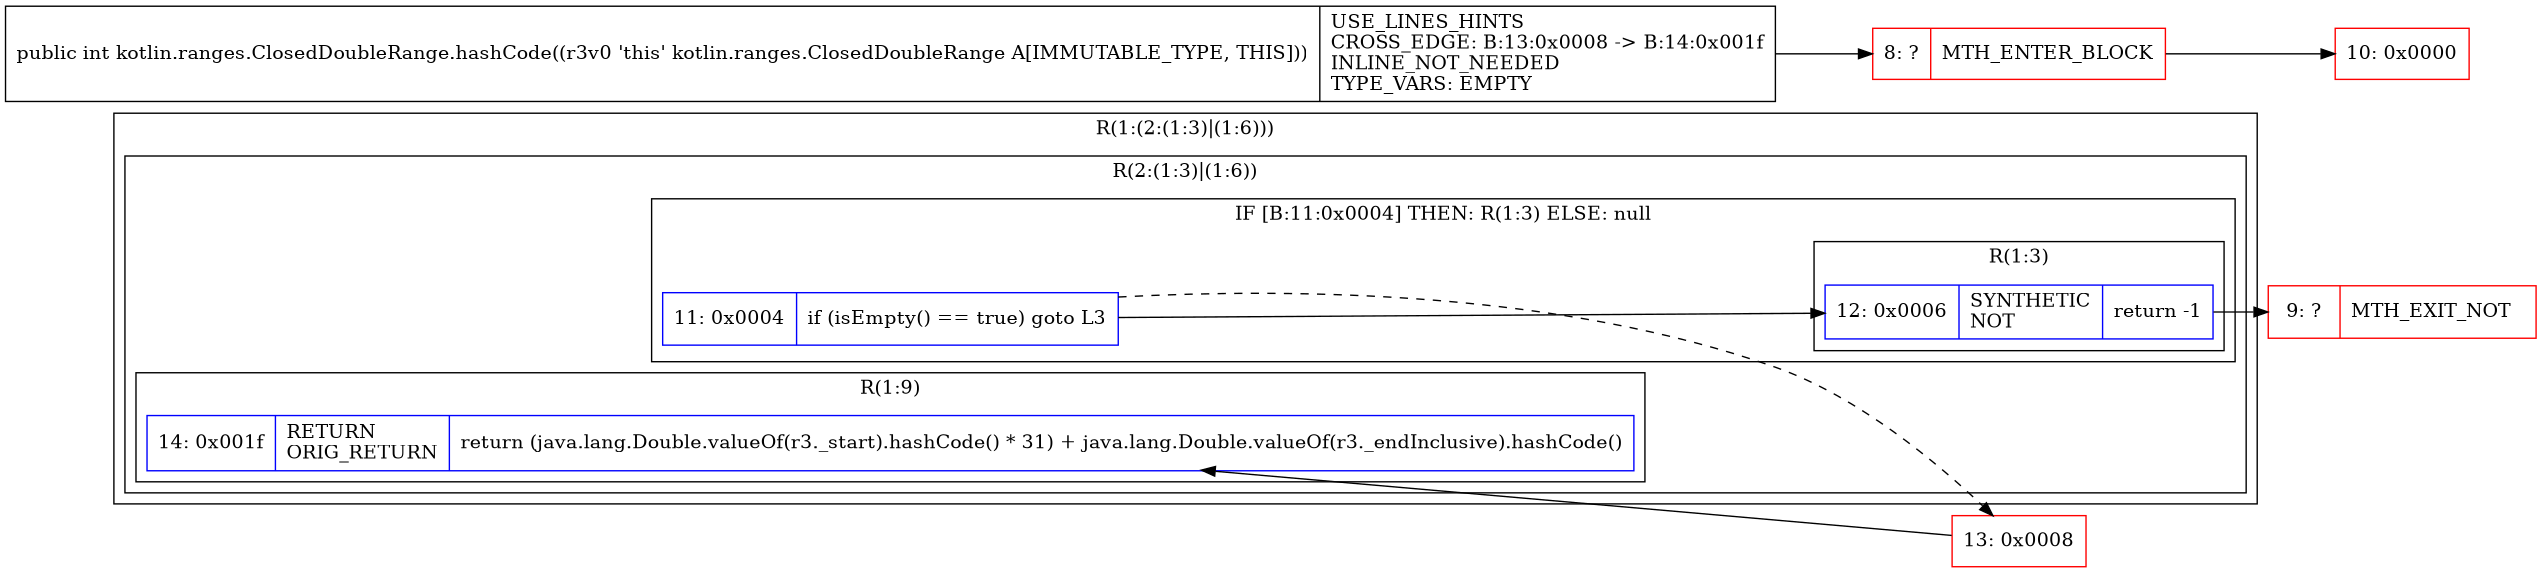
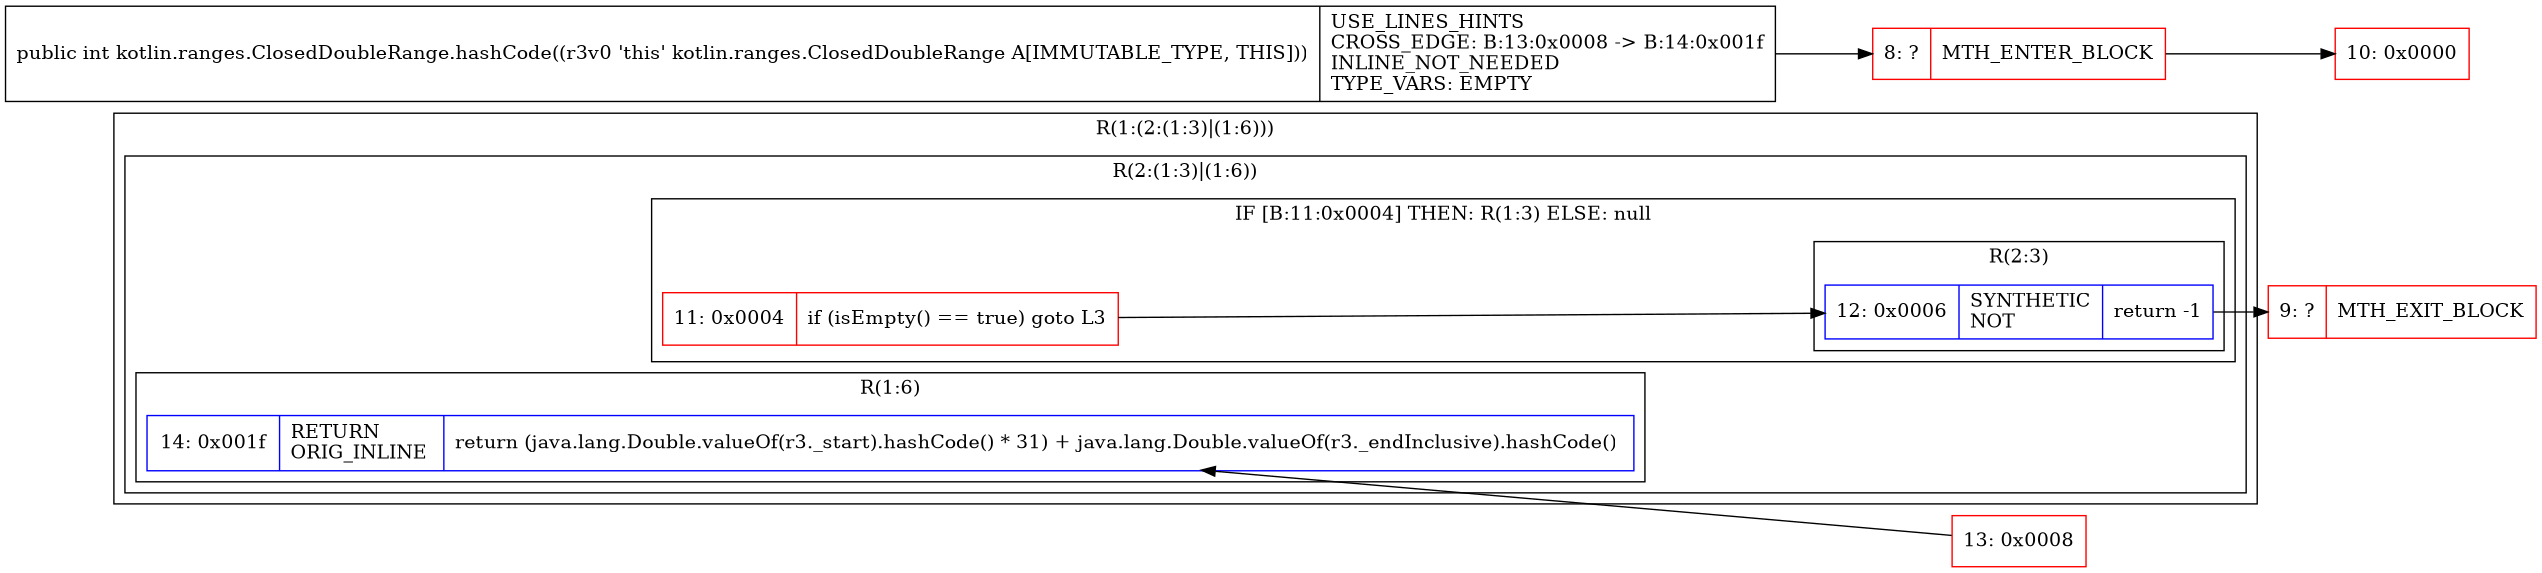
  digraph {
    rankdir=LR
    node [color=red shape=record]
    n1 [color=blue label="{12\:\ 0x0006|SYNTHETIC\lNOT\l|return \-1\l}"]
-   n2 [color=blue label="{11\:\ 0x0004|if (isEmpty() == true) goto L3\l}"]
-   n3 [color=blue label="{14\:\ 0x001f|RETURN\lORIG_RETURN\l|return (java.lang.Double.valueOf(r3._start).hashCode() * 31) + java.lang.Double.valueOf(r3._endInclusive).hashCode()\l}"]
-   n4 [label="{9\:\ ?|MTH_EXIT_NOT\l}"]
+   n2 [label="{11\:\ 0x0004|if (isEmpty() == true) goto L3\l}"]
+   n3 [color=blue label="{14\:\ 0x001f|RETURN\lORIG_INLINE\l|return (java.lang.Double.valueOf(r3._start).hashCode() * 31) + java.lang.Double.valueOf(r3._endInclusive).hashCode()\l}"]
+   n4 [label="{9\:\ ?|MTH_EXIT_BLOCK\l}"]
    n5 [label="{13\:\ 0x0008}"]
    n6 [label="{8\:\ ?|MTH_ENTER_BLOCK\l}"]
    n7 [label="{10\:\ 0x0000}"]
    n8 [label="{public int kotlin.ranges.ClosedDoubleRange.hashCode((r3v0 'this' kotlin.ranges.ClosedDoubleRange A[IMMUTABLE_TYPE, THIS]))  | USE_LINES_HINTS\lCROSS_EDGE: B:13:0x0008 \-\> B:14:0x001f\lINLINE_NOT_NEEDED\lTYPE_VARS: EMPTY\l}" color=""]
    subgraph cluster_1 {
      label="R(1:(2:(1:3)|(1:6)))"
      subgraph cluster_2 {
        label="R(2:(1:3)|(1:6))"
        subgraph cluster_3 {
          label="IF [B:11:0x0004] THEN: R(1:3) ELSE: null"
          n2
          subgraph cluster_4 {
-           label="R(1:3)"
+           label="R(2:3)"
            n1
          }
        }
        subgraph cluster_5 {
-         label="R(1:9)"
+         label="R(1:6)"
          n3
        }
      }
    }
    n1 -> n4
    n2 -> n1
-   n2 -> n5 [style=dashed]
    n5 -> n3
    n6 -> n7
    n8 -> n6
  }
